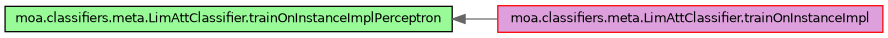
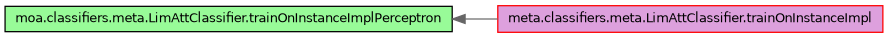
  digraph {
    rankdir=LR
    node [fontname=Helvetica fontsize=10 shape=record style=filled]
    n1 [color=black fillcolor=palegreen fontcolor=black height=0.2 label="moa.classifiers.meta.LimAttClassifier.trainOnInstanceImplPerceptron" width=0.4]
-   n2 [color=red fillcolor=plum height=0.2 label="moa.classifiers.meta.LimAttClassifier.trainOnInstanceImpl" width=0.4]
+   n2 [color=red fillcolor=plum height=0.2 label="meta.classifiers.meta.LimAttClassifier.trainOnInstanceImpl" width=0.4]
    n1 -> n2 [color=gray40 dir=back fontname=Helvetica fontsize=10 labelfontname=Helvetica labelfontsize=10 style=solid]
  }
